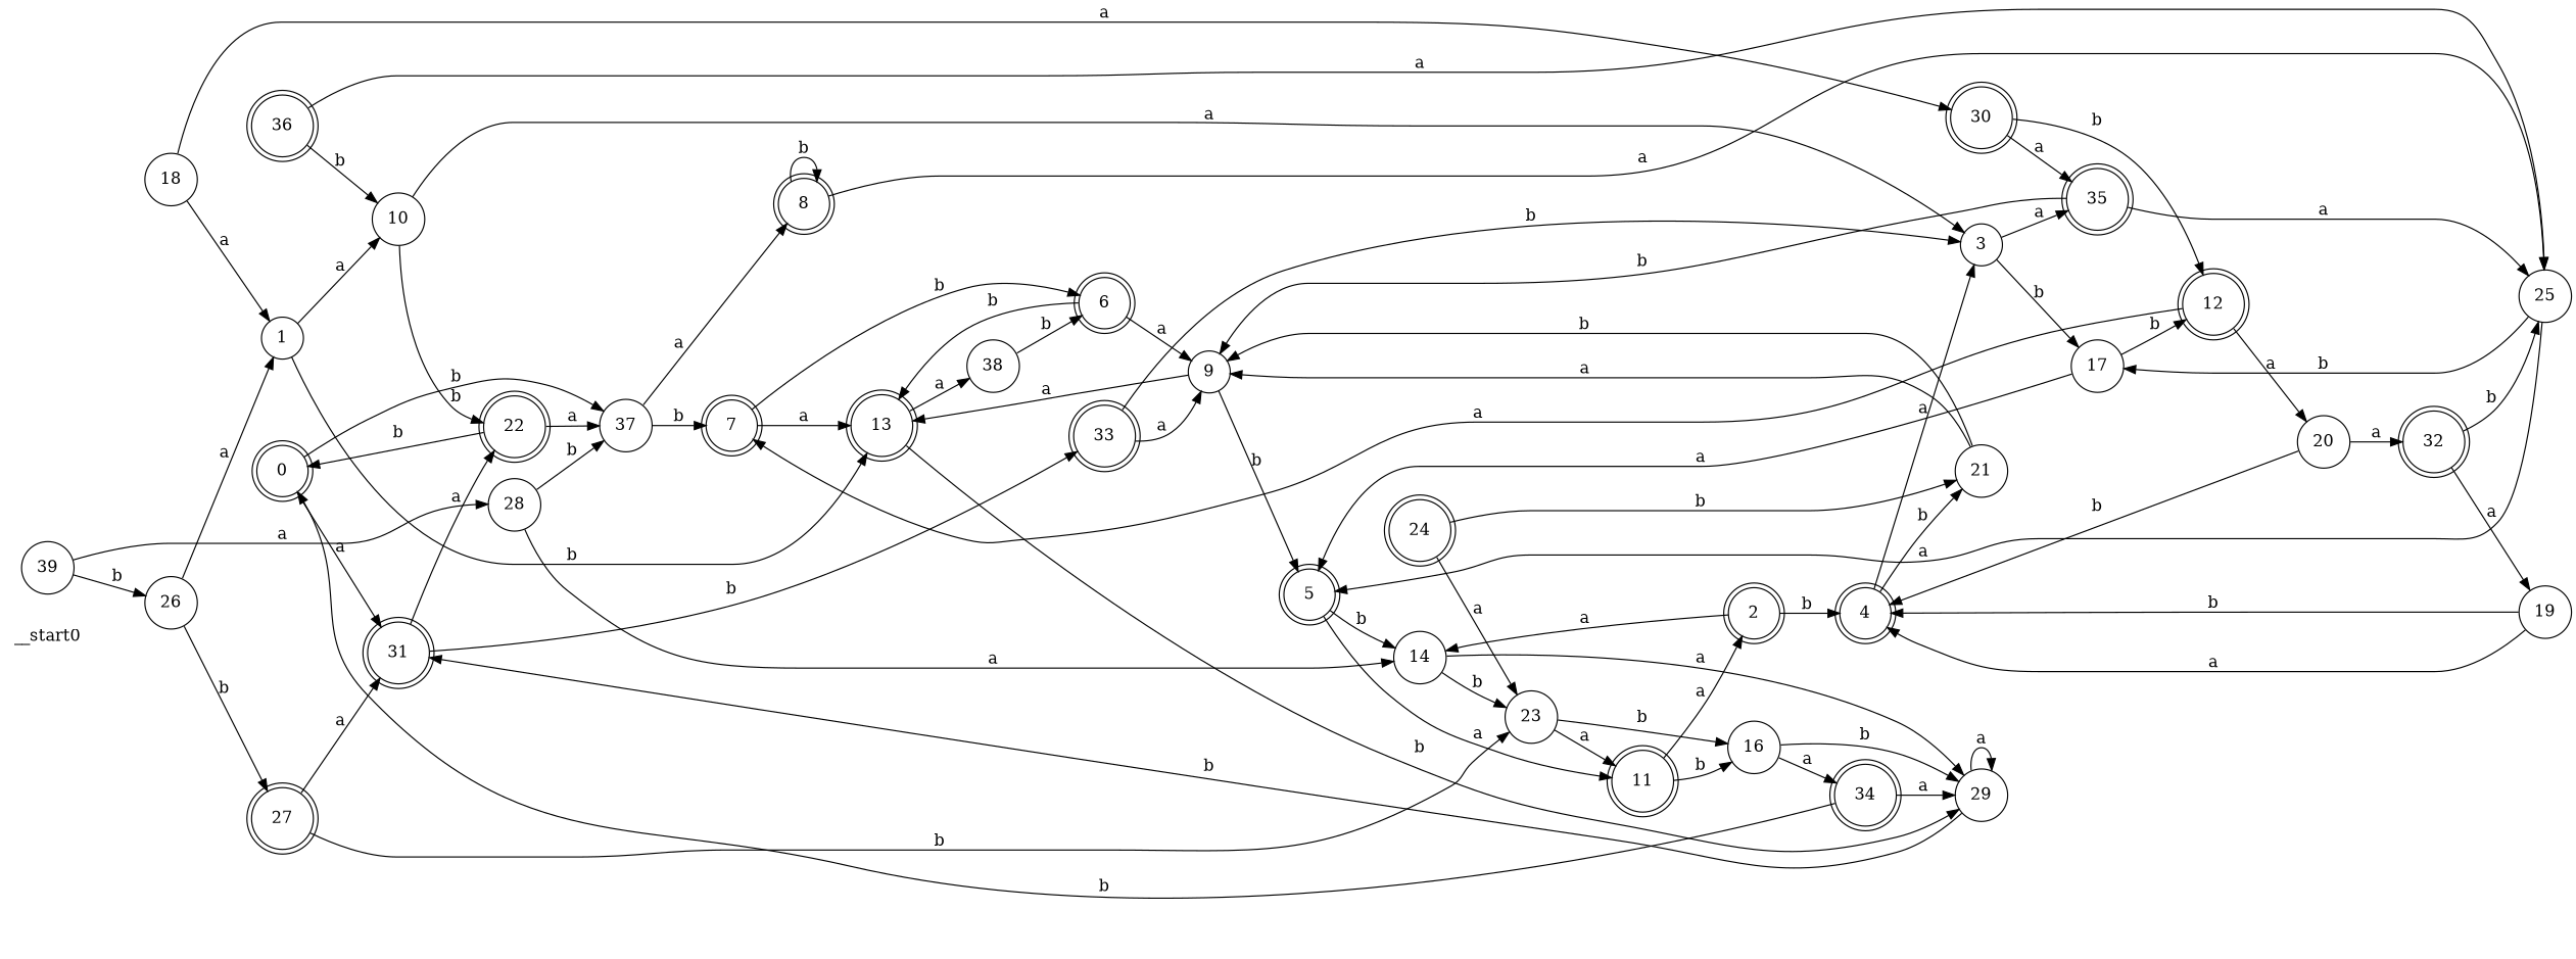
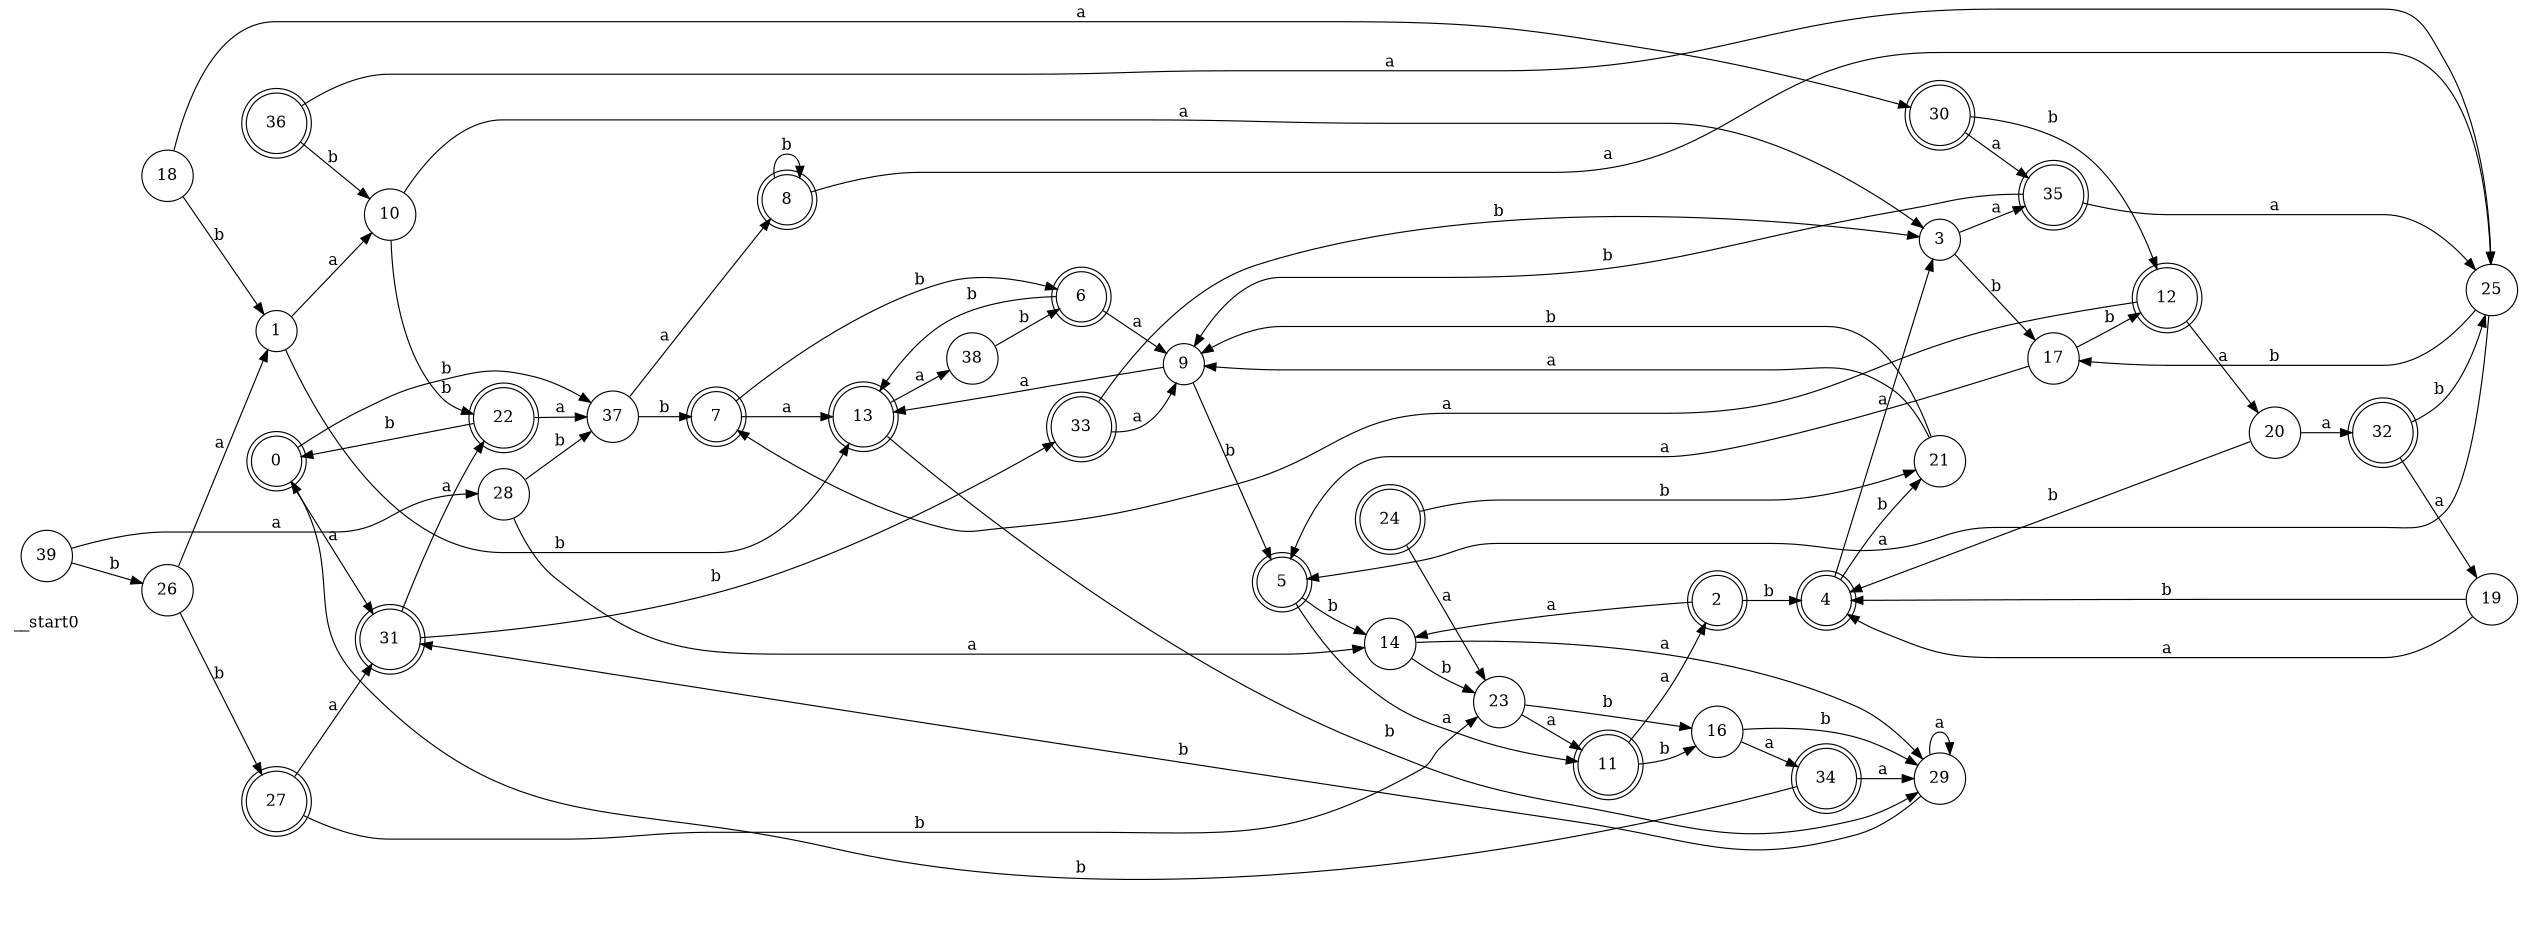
  digraph {
    rankdir=LR
    node [shape=doublecircle color=black fillcolor=white style="rounded,filled"]
    __start0 [shape=none color="" fillcolor="" style=""]
    n2 [label=0]
    n3 [label=31]
    n4 [label=37 shape=circle style=filled]
    n5 [label=22]
    n6 [label=33]
    n7 [label=7]
    n8 [label=8]
    n9 [label=1 shape=circle style=filled]
    n10 [label=10 shape=circle style=filled]
    n11 [label=13]
    n12 [label=3 shape=circle style=filled]
    n13 [label=29 shape=circle style=filled]
    n14 [label=38 shape=circle style=filled]
    n15 [label=2]
    n16 [label=4]
    n17 [label=14 shape=circle style=filled]
    n18 [label=21 shape=circle style=filled]
    n19 [label=23 shape=circle style=filled]
    n20 [label=17 shape=circle style=filled]
    n21 [label=35]
    n22 [label=5]
    n23 [label=12]
    n24 [label=9 shape=circle style=filled]
    n25 [label=25 shape=circle style=filled]
    n26 [label=11]
    n27 [label=16 shape=circle style=filled]
    n28 [label=6]
    n29 [label=34]
    n30 [label=20 shape=circle style=filled]
    n31 [label=32]
    n32 [label=27]
    n33 [label=18 shape=circle style=filled]
    n34 [label=30]
    n35 [label=19 shape=circle style=filled]
    n36 [label=24]
    n37 [label=26 shape=circle style=filled]
    n38 [label=28 shape=circle style=filled]
    n39 [label=36]
    n40 [label=39 shape=circle style=filled]
    n2 -> n3 [label=a]
    n2 -> n4 [label=b]
    n3 -> n5 [label=a]
    n3 -> n6 [label=b]
    n4 -> n7 [label=b]
    n4 -> n8 [label=a]
    n5 -> n2 [label=b]
    n5 -> n4 [label=a]
    n6 -> n12 [label=b]
    n6 -> n24 [label=a]
    n7 -> n11 [label=a]
    n7 -> n28 [label=b]
    n8 -> n8 [label=b]
    n8 -> n25 [label=a]
    n9 -> n10 [label=a]
    n9 -> n11 [label=b]
    n10 -> n5 [label=b]
    n10 -> n12 [label=a]
    n11 -> n13 [label=b]
    n11 -> n14 [label=a]
    n12 -> n20 [label=b]
    n12 -> n21 [label=a]
    n13 -> n3 [label=b]
    n13 -> n13 [label=a]
    n14 -> n28 [label=b]
    n15 -> n16 [label=b]
    n15 -> n17 [label=a]
    n16 -> n12 [label=a]
    n16 -> n18 [label=b]
    n17 -> n13 [label=a]
    n17 -> n19 [label=b]
    n18 -> n24 [label=a]
    n18 -> n24 [label=b]
    n19 -> n26 [label=a]
    n19 -> n27 [label=b]
    n20 -> n22 [label=a]
    n20 -> n23 [label=b]
    n21 -> n24 [label=b]
    n21 -> n25 [label=a]
    n22 -> n17 [label=b]
    n22 -> n26 [label=a]
    n23 -> n7 [label=a]
    n23 -> n30 [label=a]
    n24 -> n11 [label=a]
    n24 -> n22 [label=b]
    n25 -> n20 [label=b]
    n25 -> n22 [label=a]
    n26 -> n15 [label=a]
    n26 -> n27 [label=b]
    n27 -> n13 [label=b]
    n27 -> n29 [label=a]
    n28 -> n11 [label=b]
    n28 -> n24 [label=a]
    n29 -> n2 [label=b]
    n29 -> n13 [label=a]
    n30 -> n16 [label=b]
    n30 -> n31 [label=a]
    n31 -> n25 [label=b]
    n31 -> n35 [label=a]
    n32 -> n3 [label=a]
    n32 -> n19 [label=b]
-   n33 -> n9 [label=a]
+   n33 -> n9 [label=b]
    n33 -> n34 [label=a]
    n34 -> n21 [label=a]
    n34 -> n23 [label=b]
    n35 -> n16 [label=a]
    n35 -> n16 [label=b]
    n36 -> n18 [label=b]
    n36 -> n19 [label=a]
    n37 -> n9 [label=a]
    n37 -> n32 [label=b]
    n38 -> n4 [label=b]
    n38 -> n17 [label=a]
    n39 -> n10 [label=b]
    n39 -> n25 [label=a]
    n40 -> n37 [label=b]
    n40 -> n38 [label=a]
  }
